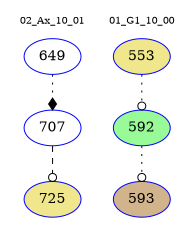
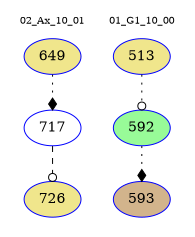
  digraph {
    node [color=blue fillcolor=white style=filled]
    edge [arrowhead=odot color=black style=dotted]
-   n1 [label=707]
-   n2 [label=649]
-   n3 [fillcolor=khaki label=725]
+   n1 [label=717]
+   n2 [fillcolor=khaki label=649]
+   n3 [fillcolor=khaki label=726]
    n4 [fillcolor=palegreen label=592]
-   n5 [fillcolor=khaki label=553]
+   n5 [fillcolor=khaki label=513]
    n6 [fillcolor=tan label=593]
    subgraph cluster_1 {
      color=white
      fontsize=10
      label="02_Ax_10_01"
      n1
      n2
      n3
    }
    subgraph cluster_2 {
      color=white
      fontsize=10
      label="01_G1_10_00"
      n4
      n5
      n6
    }
    n1 -> n3 [style=dashed]
    n2 -> n1 [arrowhead=diamond]
-   n4 -> n6
+   n4 -> n6 [arrowhead=diamond]
    n5 -> n4
  }
